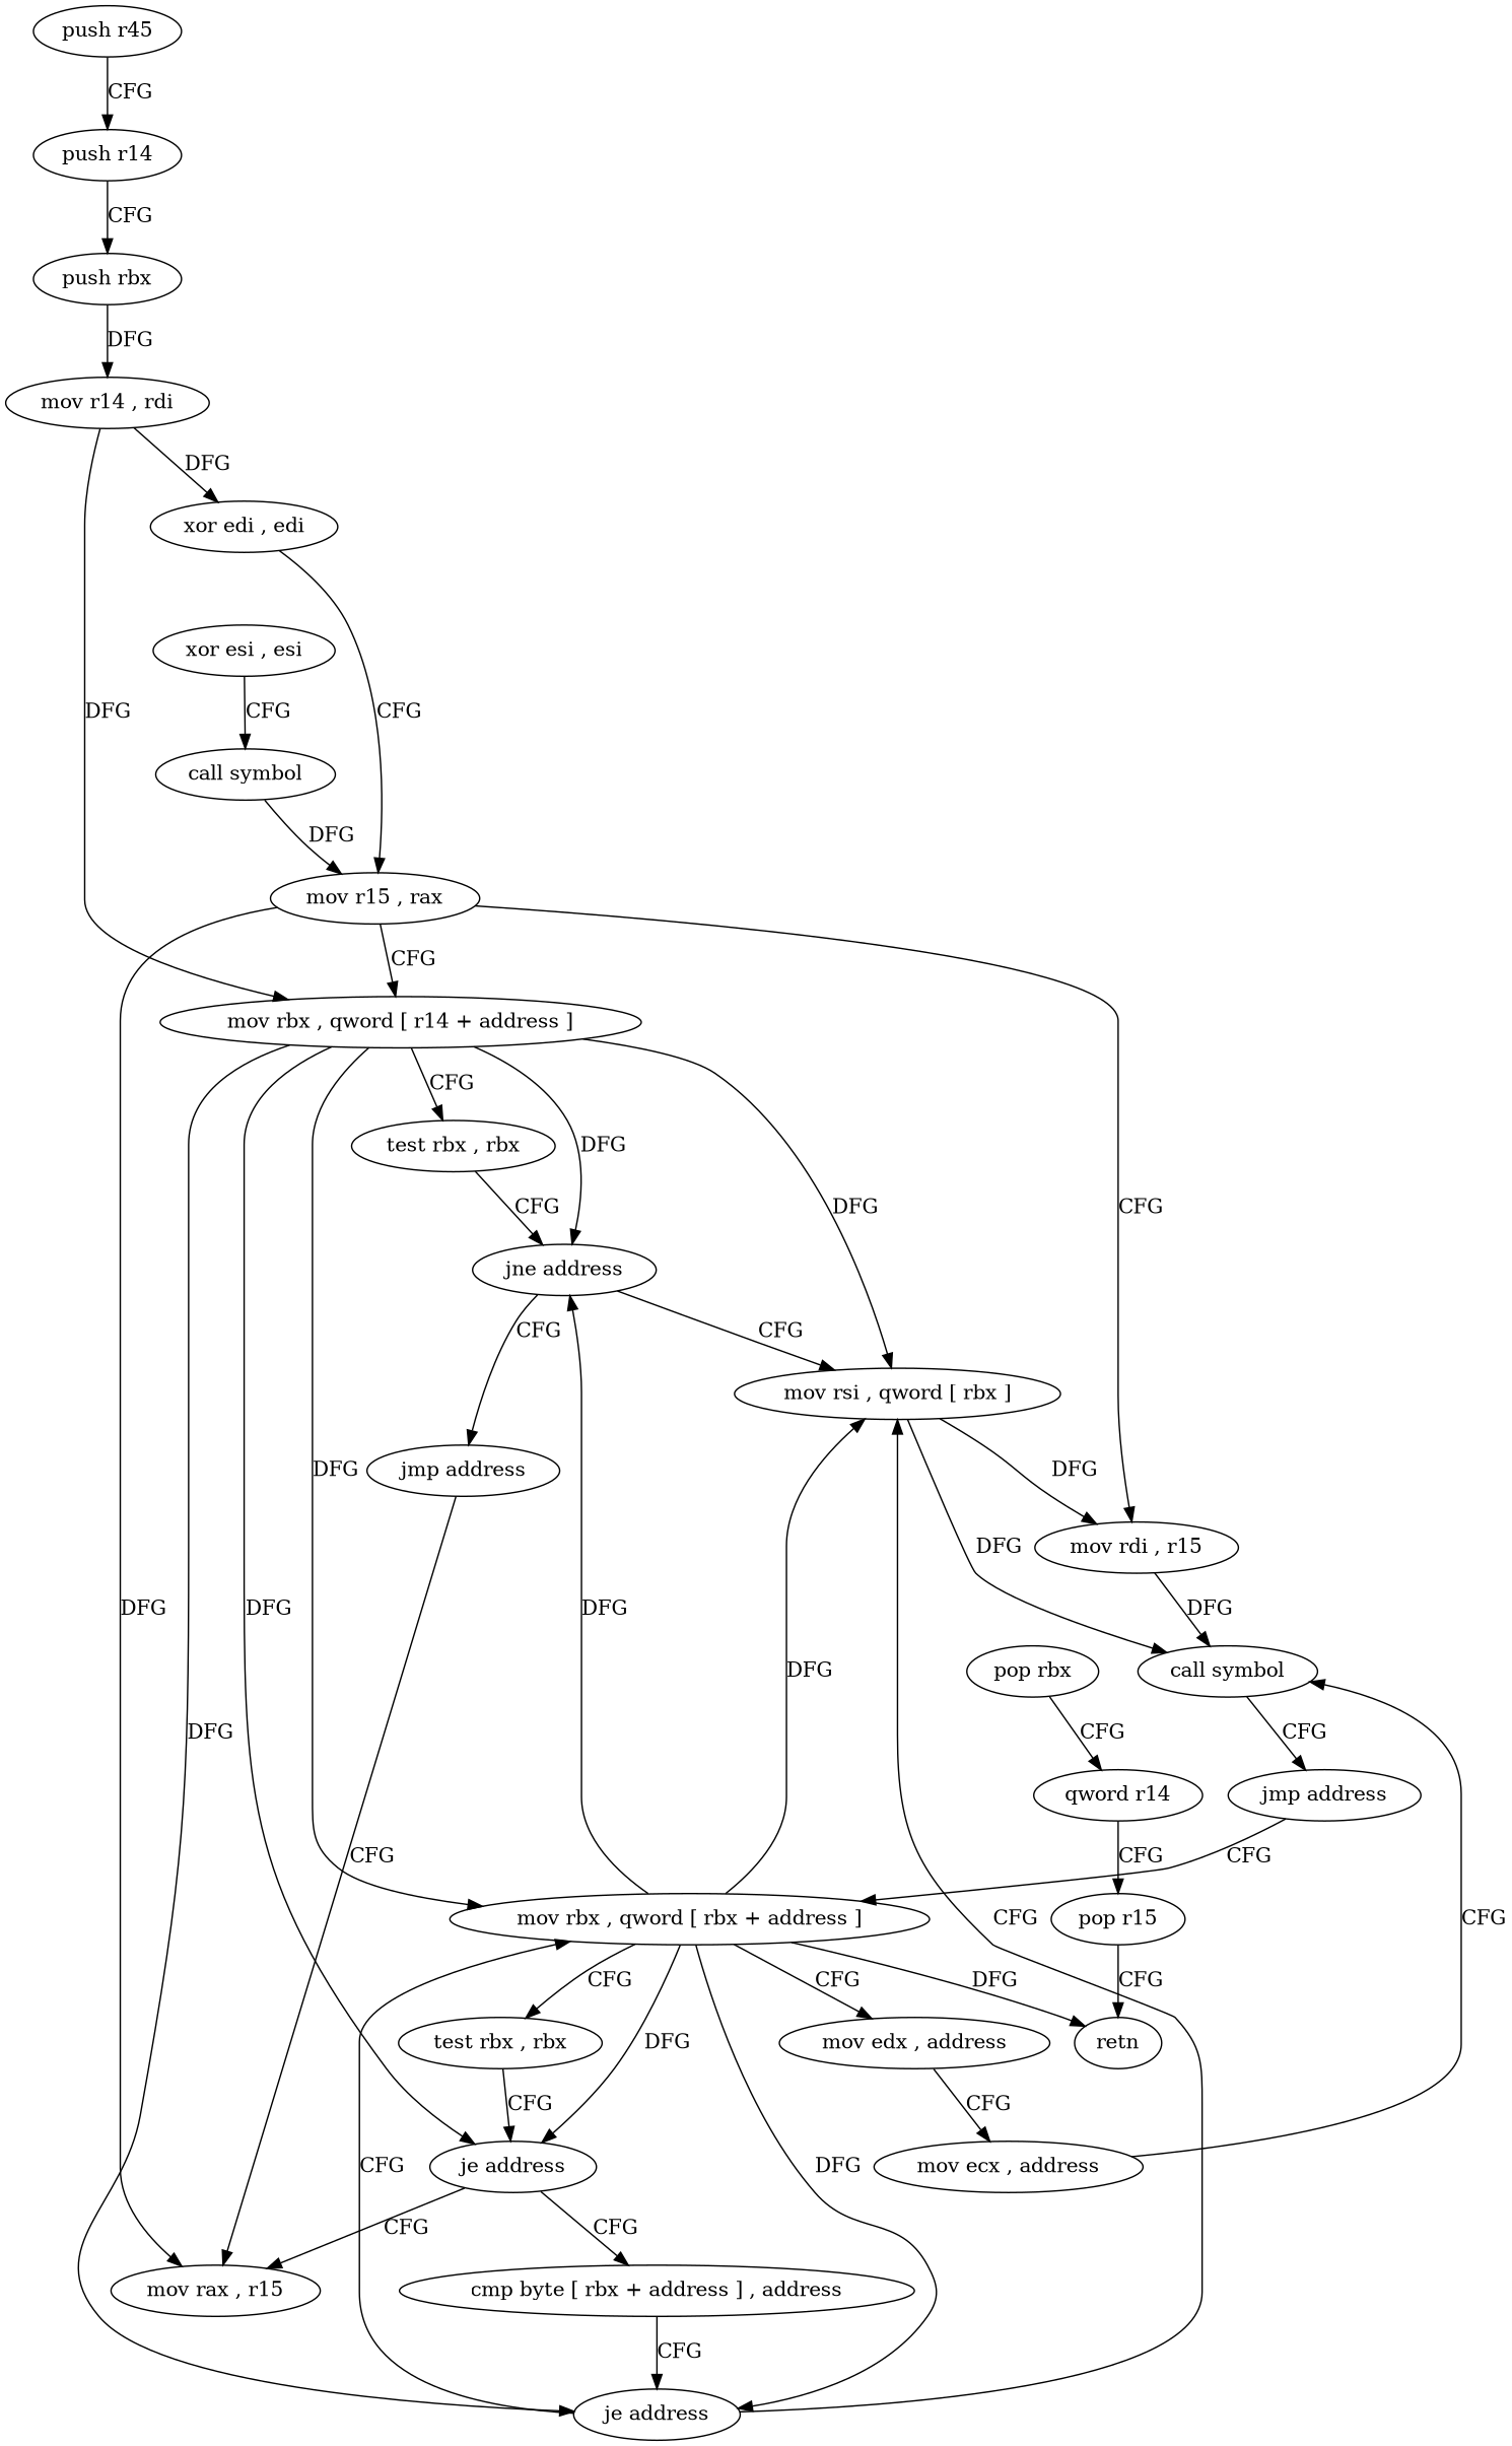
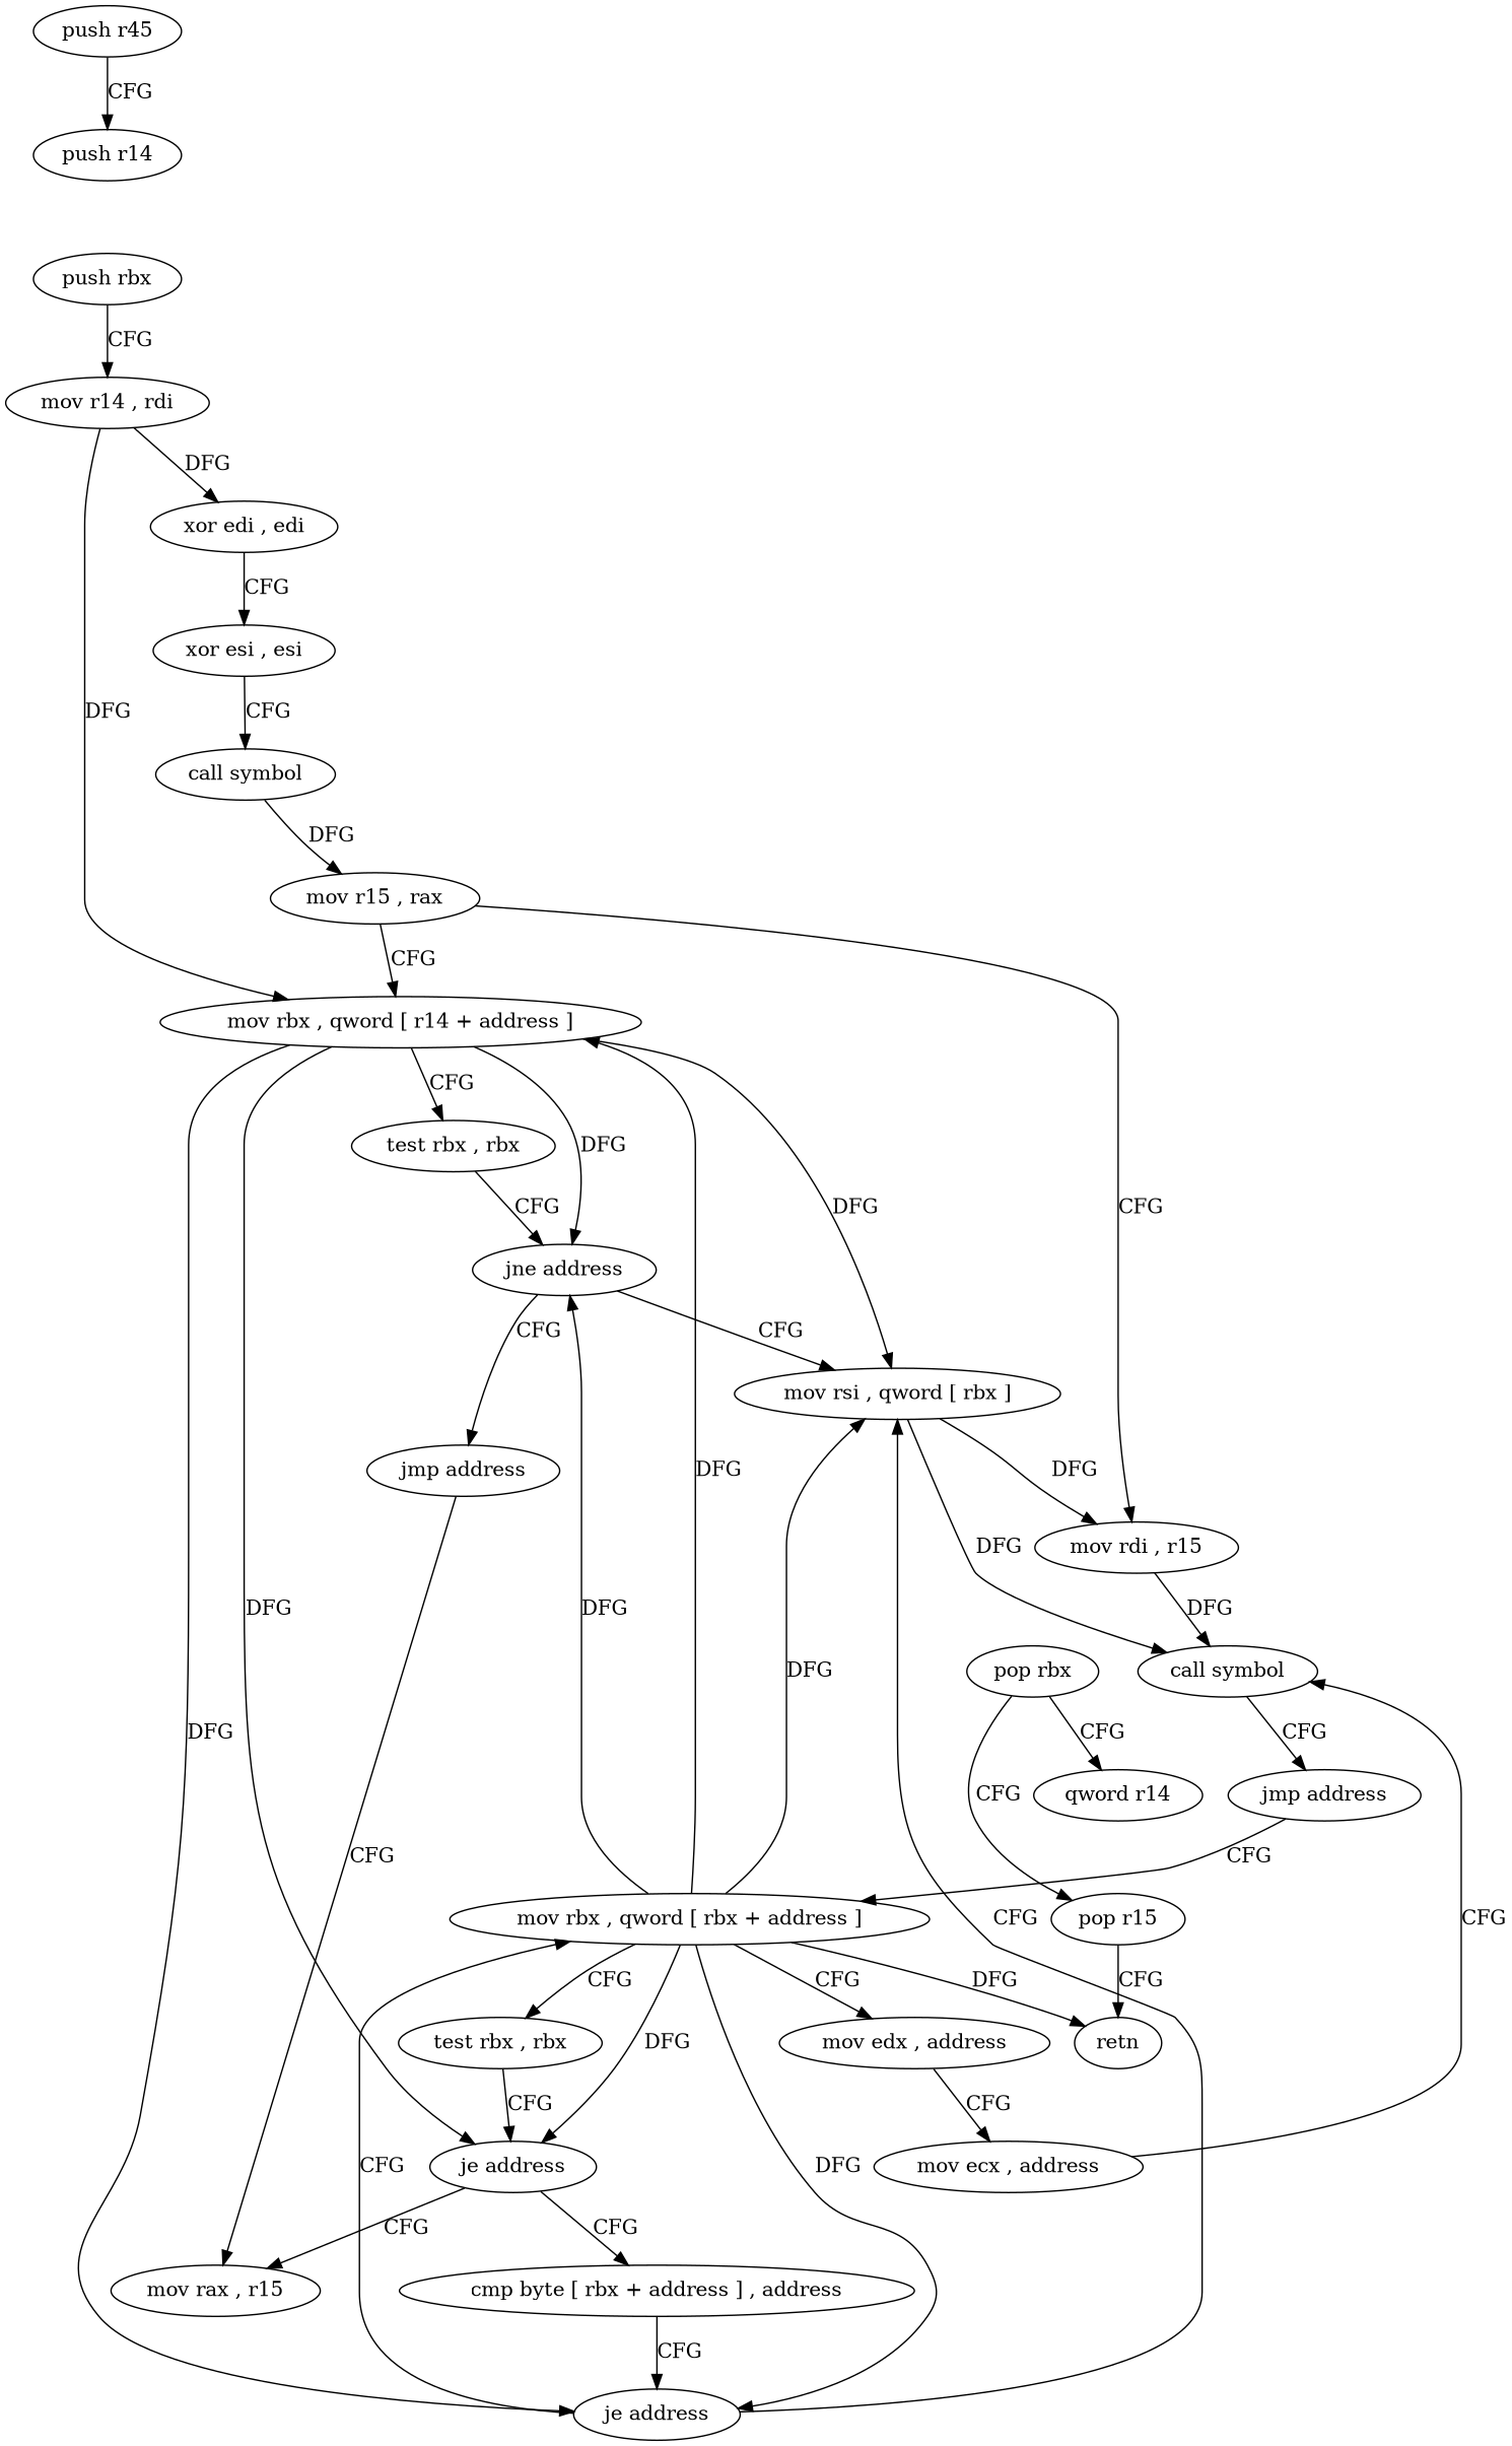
  digraph {
    n1 [label="push r45"]
    n2 [label="push r14"]
    n3 [label="push rbx"]
    n4 [label="mov r14 , rdi"]
    n5 [label="xor edi , edi"]
    n6 [label="mov rbx , qword [ r14 + address ]"]
    n7 [label="xor esi , esi"]
    n8 [label="test rbx , rbx"]
    n9 [label="jne address"]
    n10 [label="je address"]
    n11 [label="mov rbx , qword [ rbx + address ]"]
    n12 [label="mov rsi , qword [ rbx ]"]
    n13 [label="je address"]
    n14 [label="call symbol"]
    n15 [label="mov r15 , rax"]
    n16 [label="mov rax , r15"]
    n17 [label="mov rdi , r15"]
    n18 [label="call symbol"]
    n19 [label="jmp address"]
    n20 [label="test rbx , rbx"]
    n21 [label=retn]
    n22 [label="mov edx , address"]
    n23 [label="cmp byte [ rbx + address ] , address"]
    n24 [label="jmp address"]
    n25 [label="pop rbx"]
    n26 [label="qword r14"]
    n27 [label="mov ecx , address"]
    n28 [label="pop r15"]
    n1 -> n2 [label=CFG]
-   n2 -> n3 [label=CFG]
-   n3 -> n4 [label=DFG]
+   n3 -> n4 [label=CFG]
    n4 -> n5 [label=DFG]
    n4 -> n6 [label=DFG]
-   n5 -> n15 [label=CFG]
+   n5 -> n7 [label=CFG]
    n6 -> n8 [label=CFG]
    n6 -> n9 [label=DFG]
    n6 -> n10 [label=DFG]
-   n6 -> n11 [label=DFG]
+   n11 -> n6 [label=DFG]
    n6 -> n12 [label=DFG]
    n6 -> n13 [label=DFG]
    n7 -> n14 [label=CFG]
    n8 -> n9 [label=CFG]
    n9 -> n12 [label=CFG]
    n9 -> n19 [label=CFG]
    n10 -> n11 [label=CFG]
    n10 -> n12 [label=CFG]
    n11 -> n9 [label=DFG]
    n11 -> n10 [label=DFG]
    n11 -> n12 [label=DFG]
    n11 -> n13 [label=DFG]
    n11 -> n20 [label=CFG]
    n11 -> n21 [label=DFG]
    n11 -> n22 [label=CFG]
    n12 -> n17 [label=DFG]
    n12 -> n18 [label=DFG]
    n13 -> n16 [label=CFG]
    n13 -> n23 [label=CFG]
    n14 -> n15 [label=DFG]
    n15 -> n6 [label=CFG]
-   n15 -> n16 [label=DFG]
    n15 -> n17 [label=CFG]
    n17 -> n18 [label=DFG]
    n18 -> n24 [label=CFG]
    n19 -> n16 [label=CFG]
    n20 -> n13 [label=CFG]
    n22 -> n27 [label=CFG]
    n23 -> n10 [label=CFG]
    n24 -> n11 [label=CFG]
    n25 -> n26 [label=CFG]
-   n26 -> n28 [label=CFG]
+   n25 -> n28 [label=CFG]
    n27 -> n18 [label=CFG]
    n28 -> n21 [label=CFG]
  }
